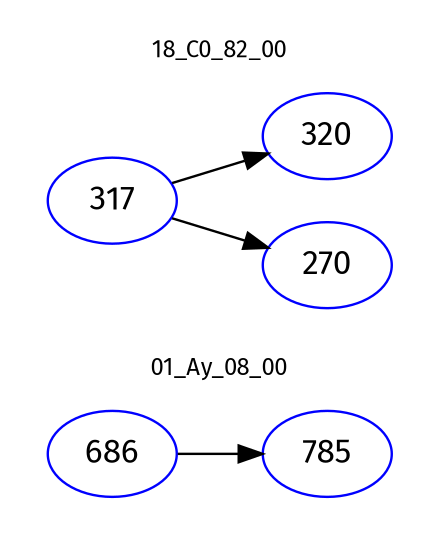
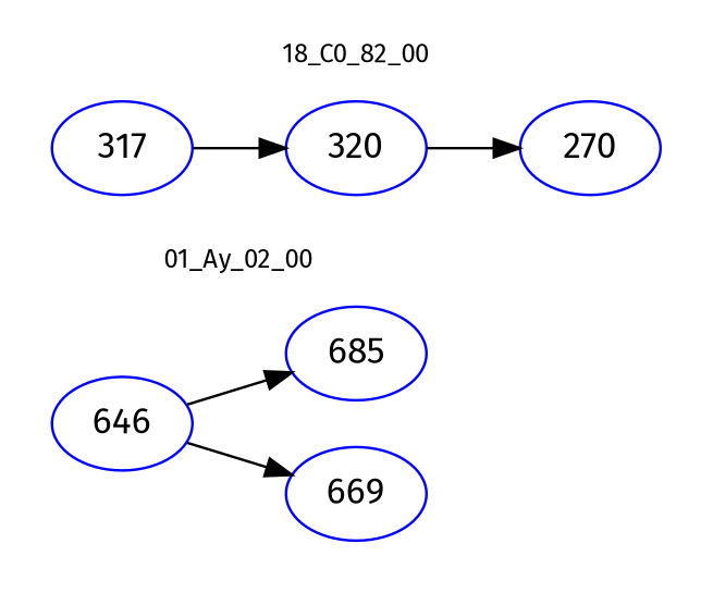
  digraph {
    fontname="Fira Sans"
    rankdir=LR
    node [color=blue fontname="Fira Sans"]
    edge [color=black fontname="Fira Sans"]
-   n1 [label=686]
-   n3 [label=785]
+   n1 [label=646]
+   n2 [label=669]
+   n3 [label=685]
    n4 [label=317]
    n5 [label=270]
    n6 [label=320]
    subgraph cluster_1 {
      color=white
      fontsize=10
-     label="01_Ay_08_00"
+     label="01_Ay_02_00"
      n1
+     n2
      n3
    }
    subgraph cluster_2 {
      color=white
      fontsize=10
      label="18_C0_82_00"
      n4
      n5
      n6
    }
+   n1 -> n2
    n1 -> n3
-   n4 -> n5
+   n6 -> n5
    n4 -> n6
  }
